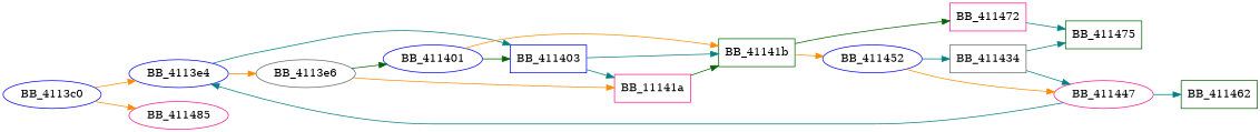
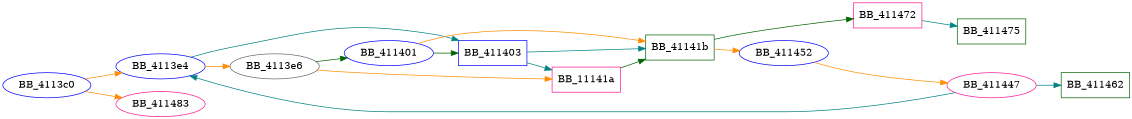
  digraph {
    rankdir=LR
    node [color=blue shape=ellipse]
    edge [color=teal]
    BB_4113c0
    BB_4113e4
-   BB_411485 [color=deeppink]
+   BB_411485 [color=deeppink label=BB_411483]
    BB_4113e6 [color=gray40]
    BB_411403 [shape=box]
    BB_411401
    n7 [color=deeppink label=BB_11141a shape=box]
    BB_41141b [color=darkgreen shape=box]
    n9 [label=BB_411452]
    BB_411472 [color=deeppink shape=box]
-   BB_411434 [color=gray40 shape=box]
    BB_411447 [color=deeppink]
    BB_411475 [color=darkgreen shape=box]
    BB_411462 [color=darkgreen shape=box]
    BB_4113c0 -> BB_4113e4 [color=darkorange]
    BB_4113c0 -> BB_411485 [color=darkorange]
    BB_4113e4 -> BB_4113e6 [color=darkorange]
    BB_4113e4 -> BB_411403
    BB_4113e6 -> BB_411401 [color=darkgreen]
    BB_4113e6 -> n7 [color=darkorange]
    BB_411403 -> n7
    BB_411403 -> BB_41141b
    BB_411401 -> BB_411403 [color=darkgreen]
    BB_411401 -> BB_41141b [color=darkorange]
    n7 -> BB_41141b [color=darkgreen]
    BB_41141b -> n9 [color=darkorange]
    BB_41141b -> BB_411472 [color=darkgreen]
-   n9 -> BB_411434
    n9 -> BB_411447 [color=darkorange]
    BB_411472 -> BB_411475
-   BB_411434 -> BB_411447
-   BB_411434 -> BB_411475
    BB_411447 -> BB_4113e4
    BB_411447 -> BB_411462
  }
